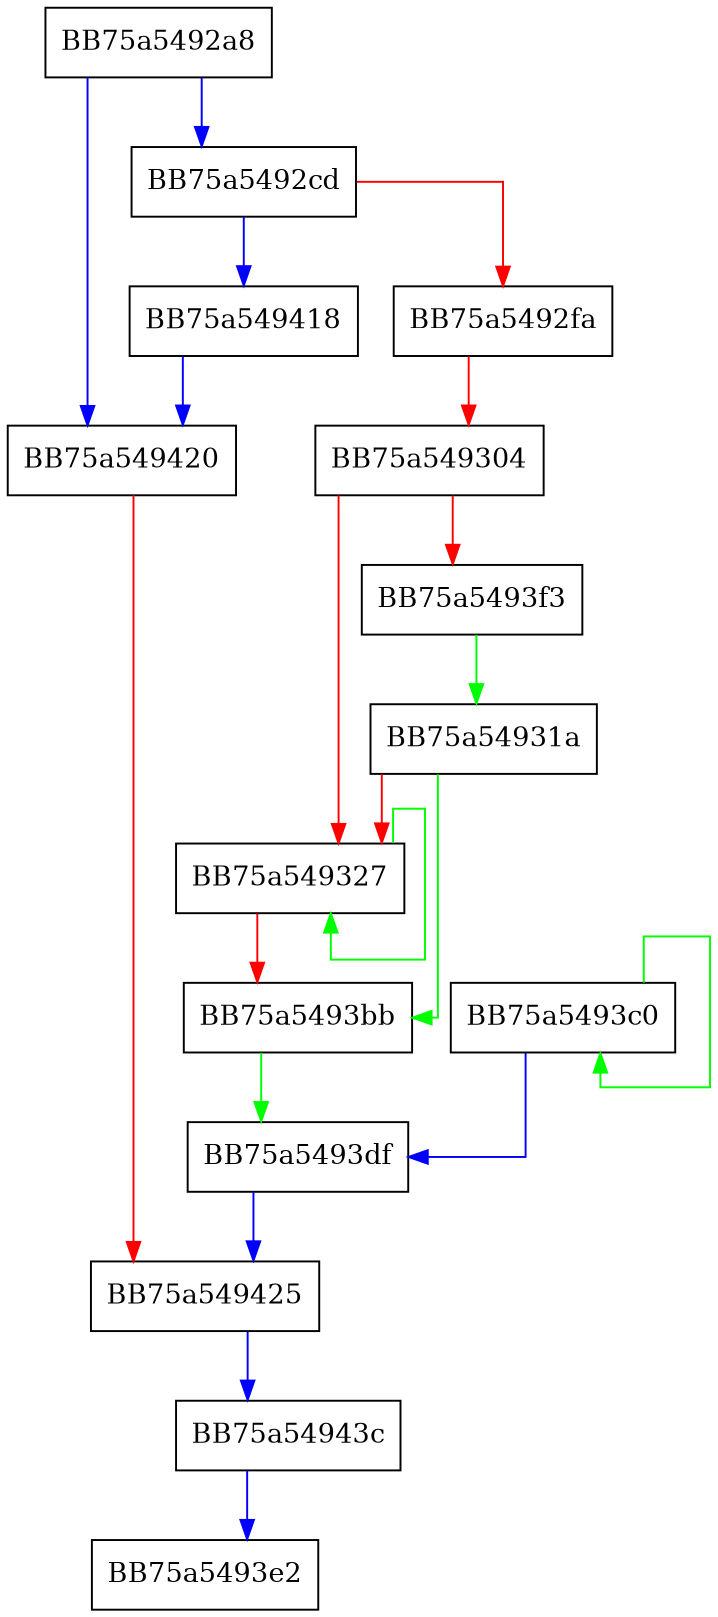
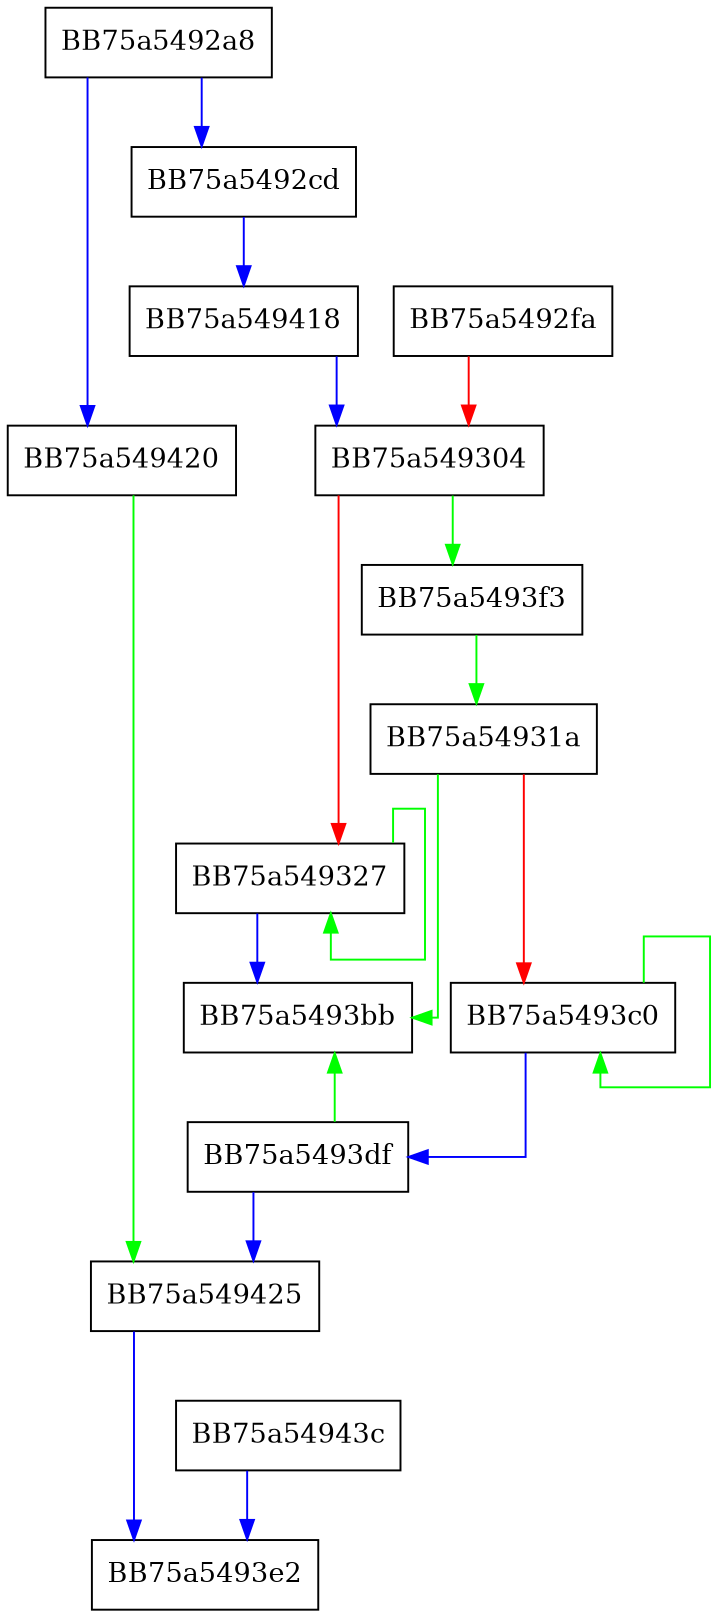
  digraph {
    splines=ortho
    node [shape=box]
    edge [color=blue]
    BB75a5492a8
    BB75a549420
    BB75a5492cd
    BB75a549425
    BB75a549418
    BB75a5492fa
    BB75a5493e2
    BB75a549304
    BB75a5493f3
    BB75a549327
    BB75a54931a
    BB75a5493bb
    BB75a5493df
    BB75a5493c0
    BB75a54943c
    BB75a5492a8 -> BB75a549420
    BB75a5492a8 -> BB75a5492cd
-   BB75a549420 -> BB75a549425 [color=red]
+   BB75a549420 -> BB75a549425 [color=green]
    BB75a5492cd -> BB75a549418
-   BB75a5492cd -> BB75a5492fa [color=red]
-   BB75a549425 -> BB75a54943c
-   BB75a549418 -> BB75a549420
+   BB75a549425 -> BB75a5493e2
+   BB75a549418 -> BB75a549304
    BB75a5492fa -> BB75a549304 [color=red]
-   BB75a549304 -> BB75a5493f3 [color=red]
+   BB75a549304 -> BB75a5493f3 [color=green]
    BB75a549304 -> BB75a549327 [color=red]
    BB75a5493f3 -> BB75a54931a [color=green]
    BB75a549327 -> BB75a549327 [color=green]
-   BB75a549327 -> BB75a5493bb [color=red]
-   BB75a54931a -> BB75a549327 [color=red]
+   BB75a549327 -> BB75a5493bb
+   BB75a54931a -> BB75a5493c0 [color=red]
    BB75a54931a -> BB75a5493bb [color=green]
-   BB75a5493bb -> BB75a5493df [color=green]
+   BB75a5493df -> BB75a5493bb [color=green]
    BB75a5493df -> BB75a549425
    BB75a5493c0 -> BB75a5493df
    BB75a5493c0 -> BB75a5493c0 [color=green]
    BB75a54943c -> BB75a5493e2
  }
